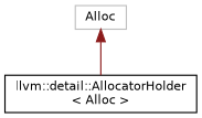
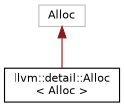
  digraph {
    rankdir=TB
    node [fontname=Helvetica fontsize=10 shape=record]
    n1 [color=grey75 height=0.2 label=Alloc width=0.4]
-   n2 [color=black height=0.2 label="llvm::detail::AllocatorHolder\l\< Alloc \>" width=0.4]
+   n2 [color=black height=0.2 label="llvm::detail::Alloc\l\< Alloc \>" width=0.4]
    n1 -> n2 [color=firebrick4 dir=back fontname=Helvetica fontsize=10 labelfontname=Helvetica labelfontsize=10 style=solid]
  }
